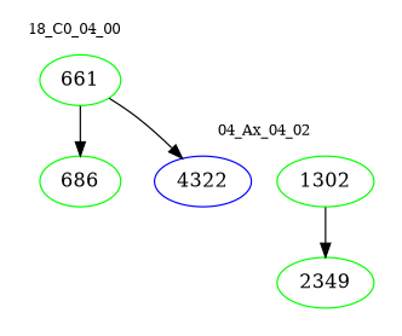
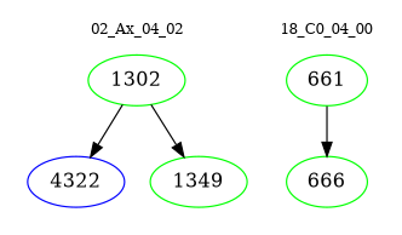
  digraph {
    node [color=green]
    edge [color=black]
    n1 [label=1302]
    n2 [color=blue label=4322]
-   n3 [label=2349]
+   n3 [label=1349]
    n4 [label=661]
-   n5 [label=686]
+   n5 [label=666]
    subgraph cluster_1 {
      color=white
      fontsize=10
-     label="04_Ax_04_02"
+     label="02_Ax_04_02"
      n1
      n2
      n3
    }
    subgraph cluster_2 {
      color=white
      fontsize=10
      label="18_C0_04_00"
      n4
      n5
    }
-   n4 -> n2
+   n1 -> n2
    n1 -> n3
    n4 -> n5
  }
